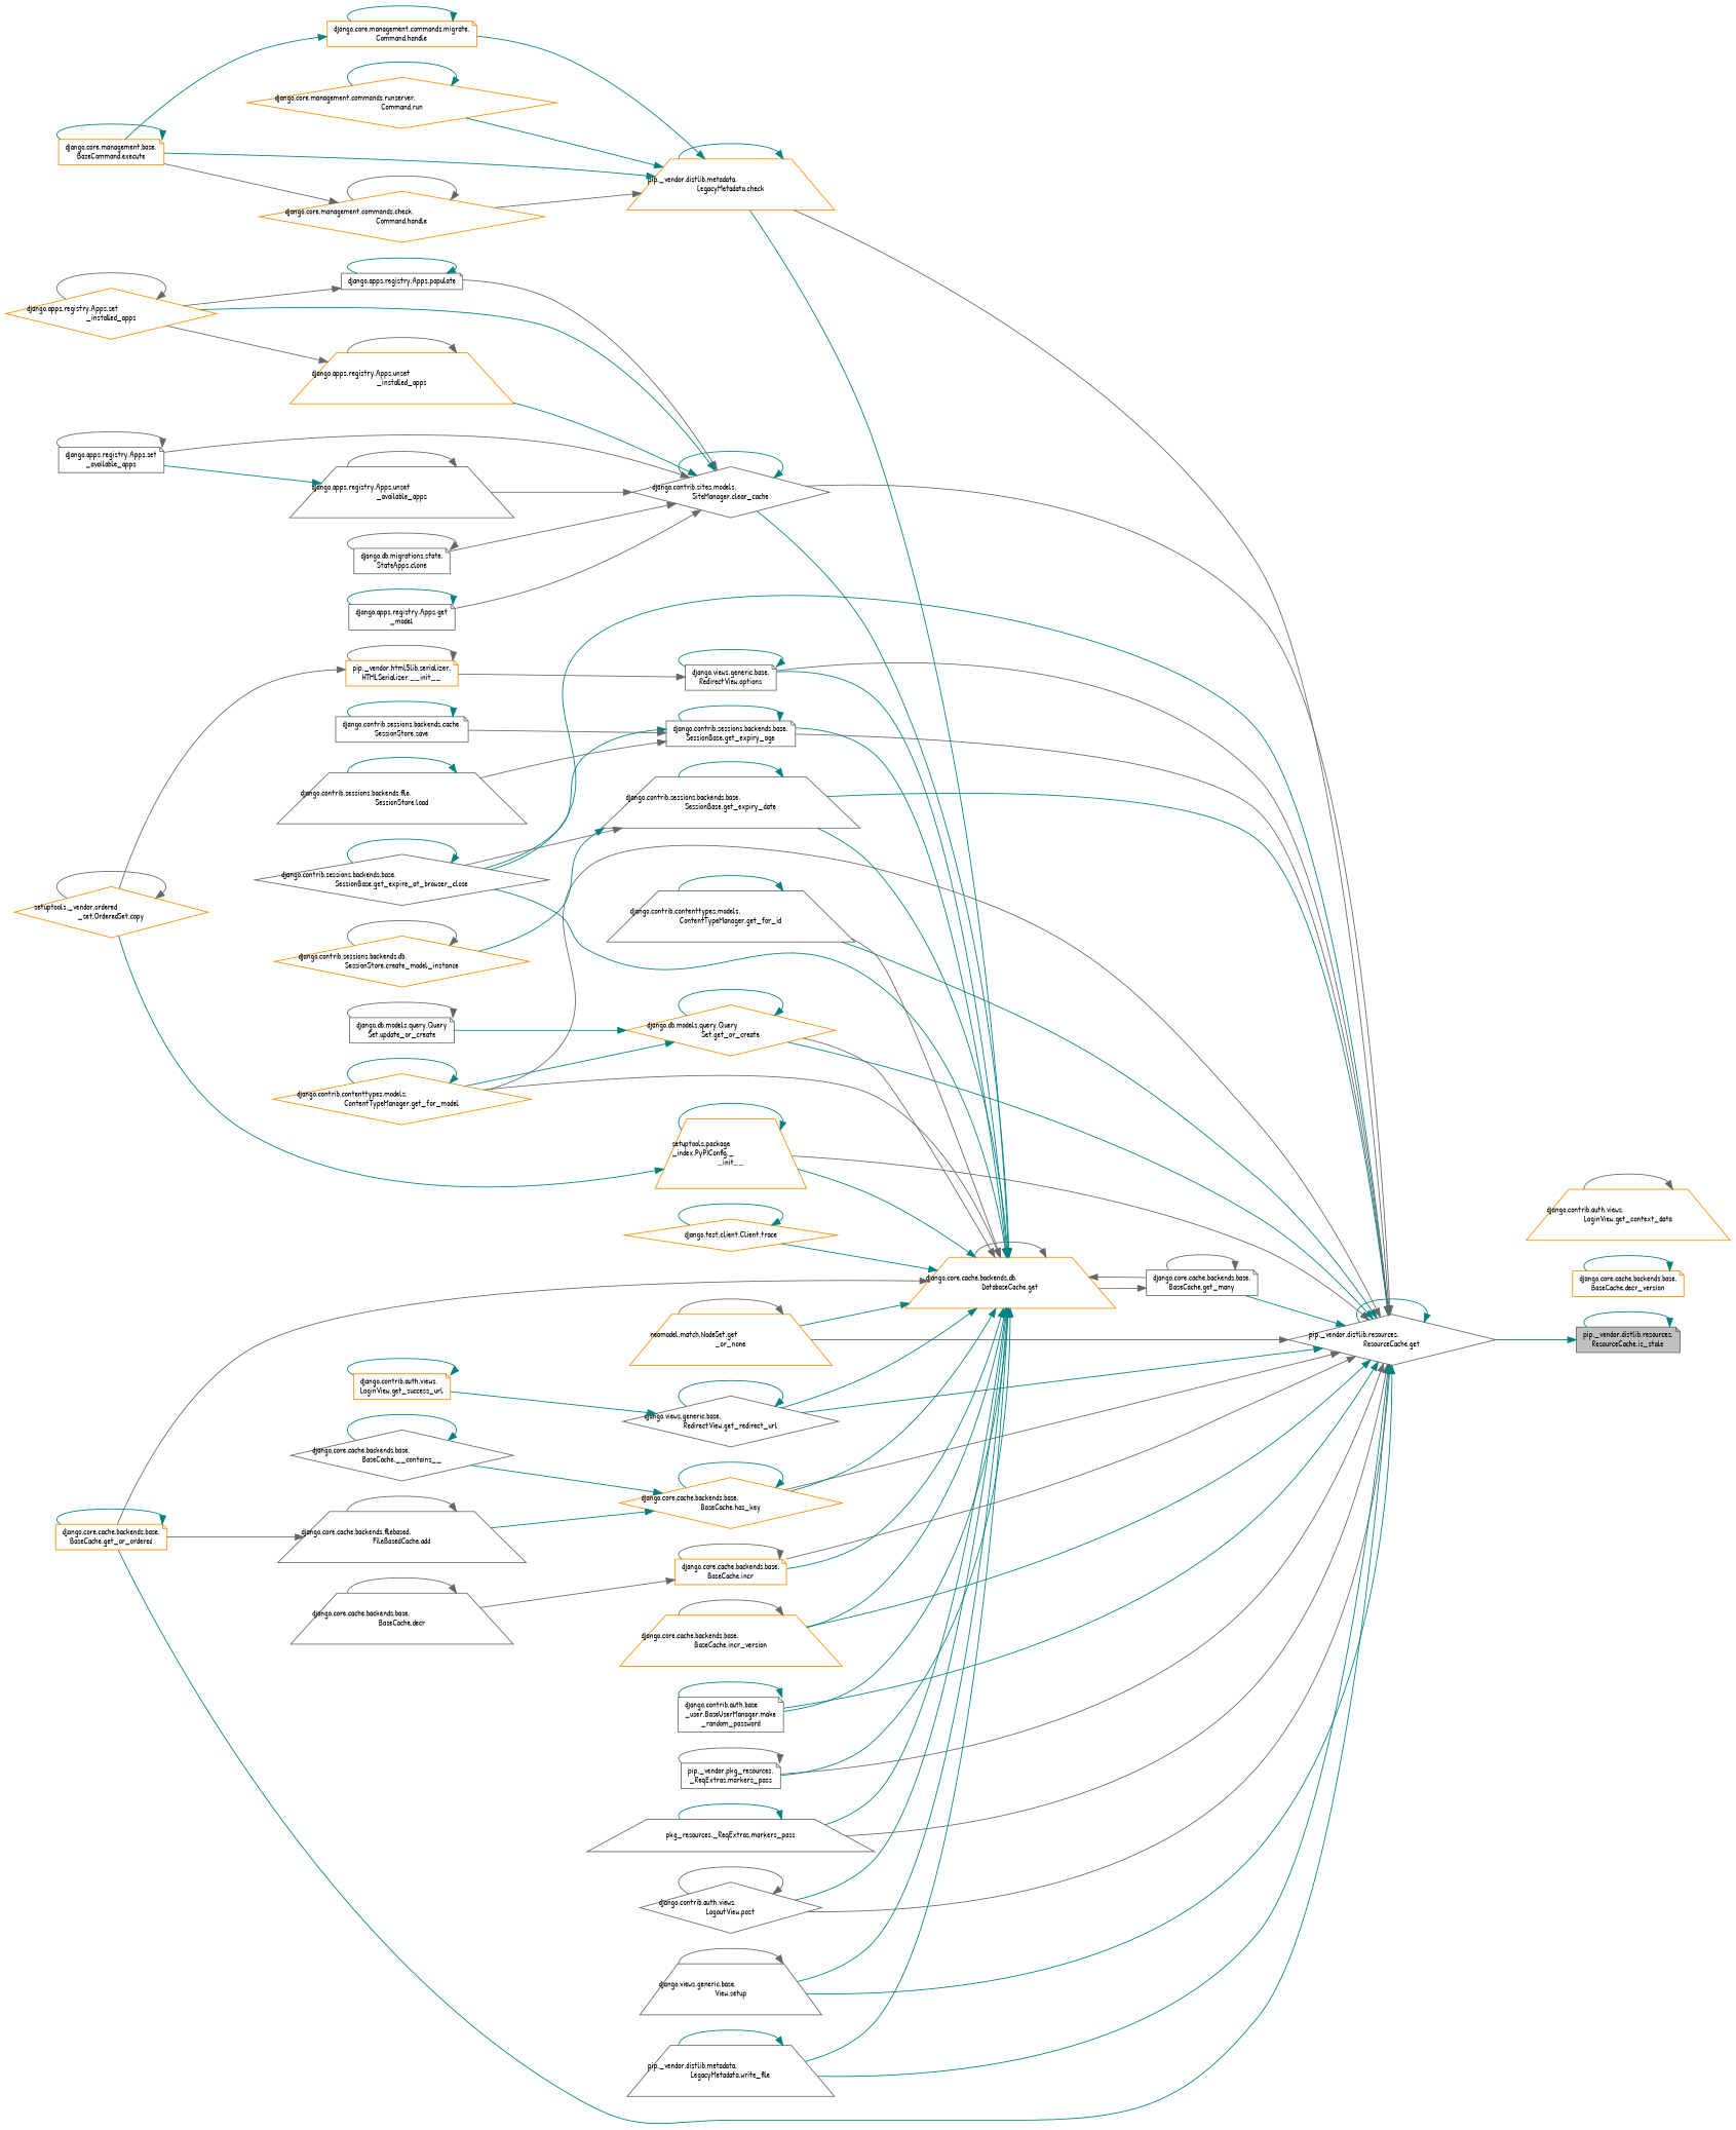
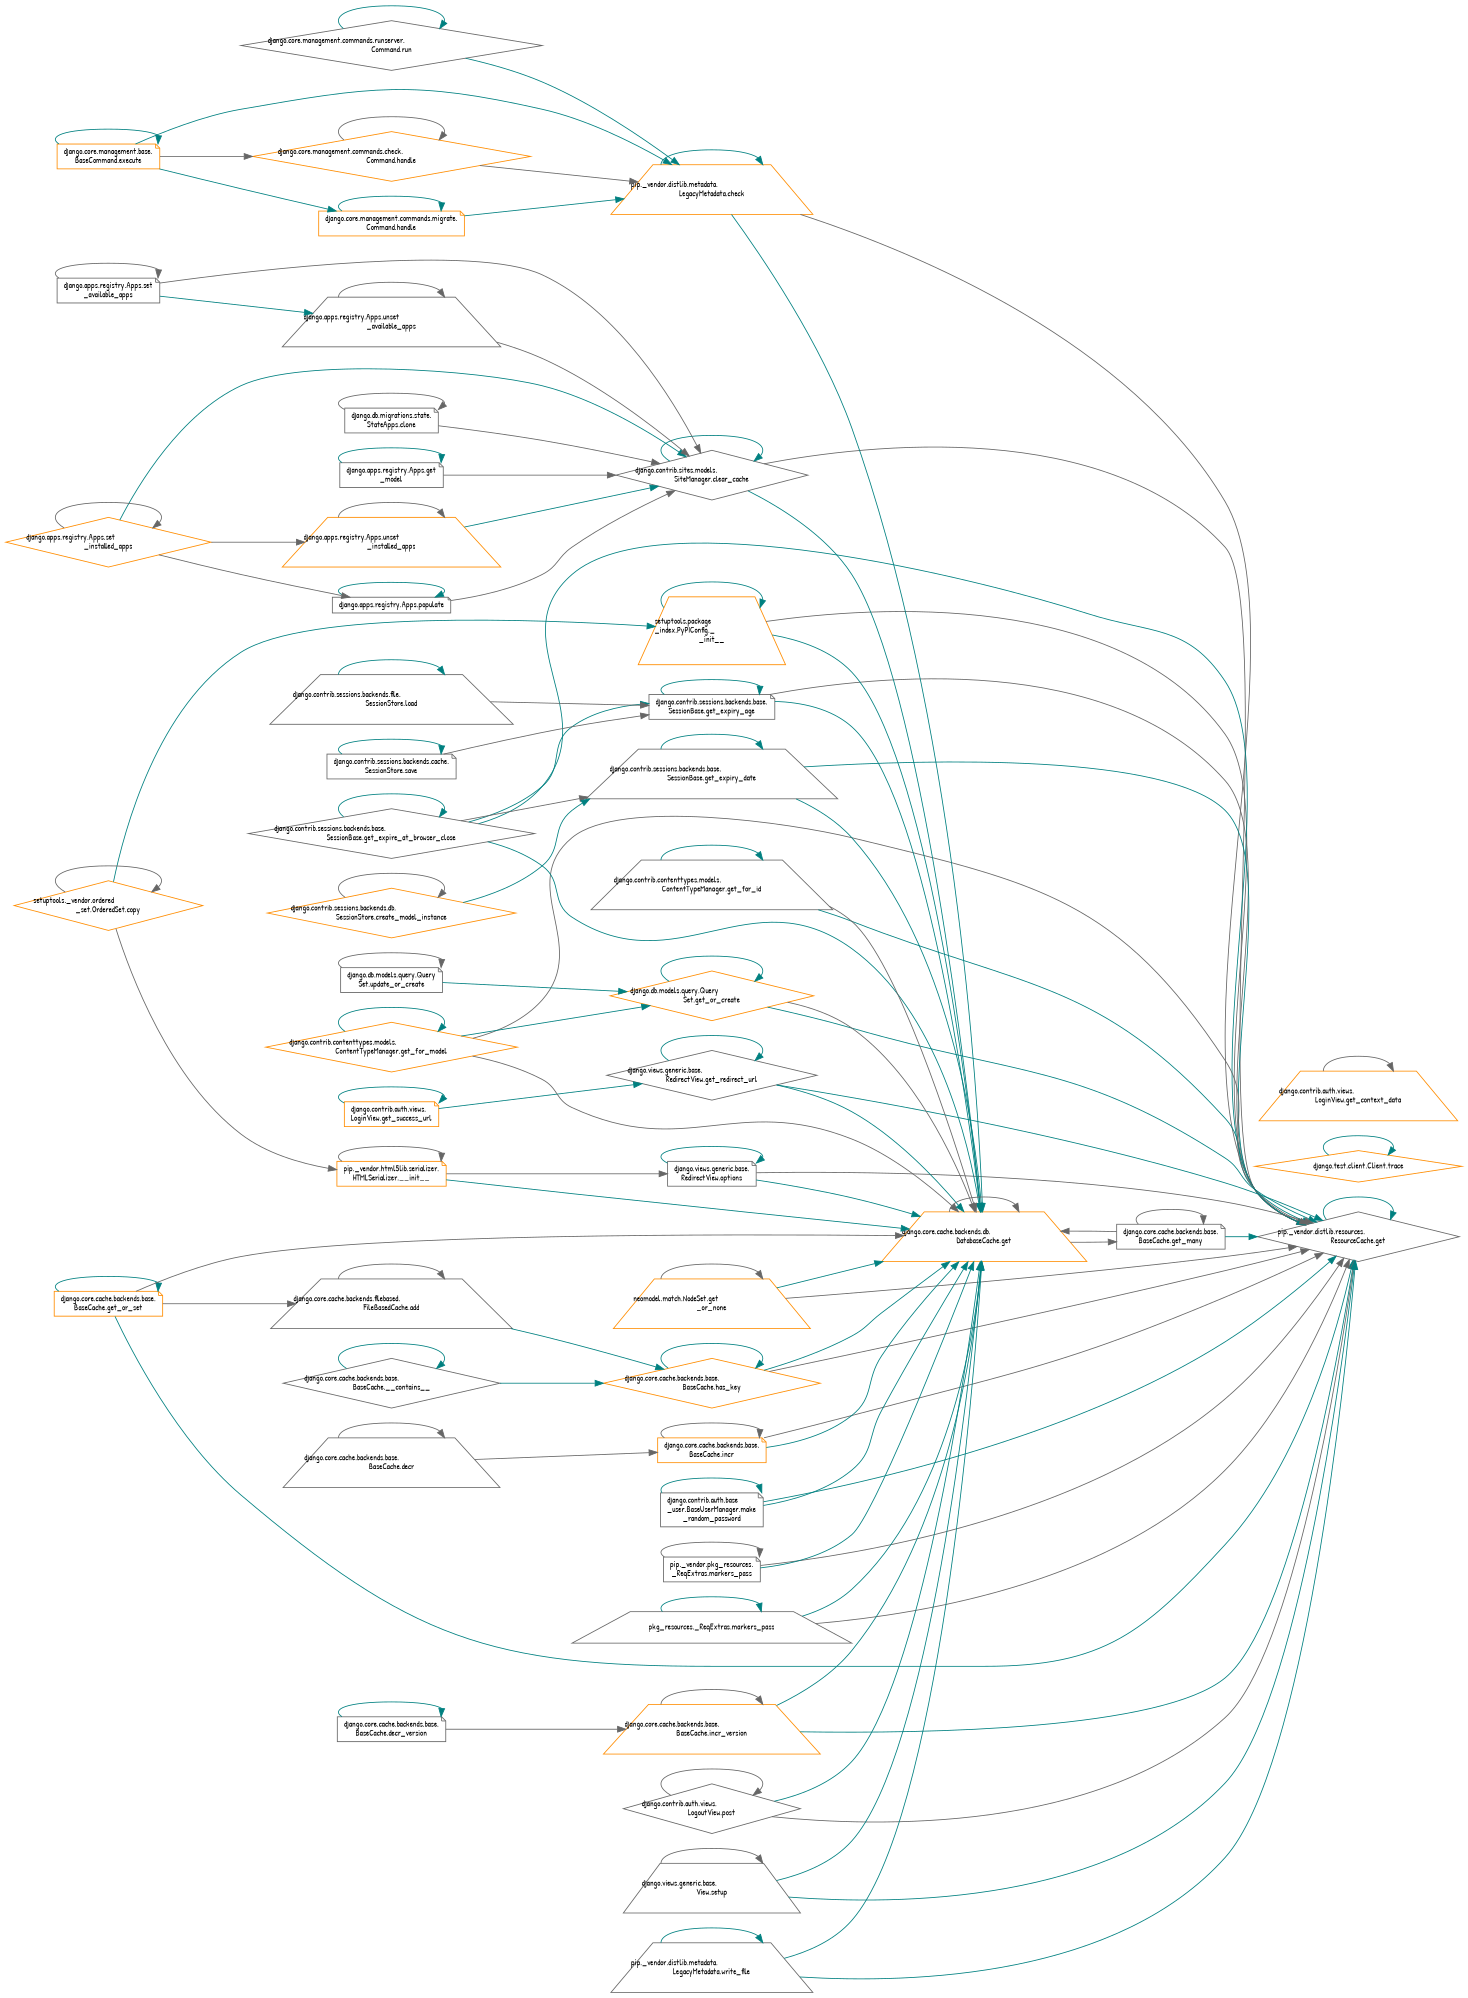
  digraph {
    fontname="Patrick Hand"
    rankdir=RL
    node [color=gray40 fillcolor=white fontname="Patrick Hand" fontsize=10 shape=note style=filled]
    edge [color=teal dir=back fontname="Patrick Hand" fontsize=10 labelfontname=Helvetica labelfontsize=10 style=solid]
-   n1 [fillcolor=grey75 fontcolor=black height=0.2 label="pip._vendor.distlib.resources.\lResourceCache.is_stale" width=0.4]
    n2 [height=0.2 label="pip._vendor.distlib.resources.\lResourceCache.get" shape=diamond width=0.4]
    n3 [color=darkorange height=0.2 label="setuptools.package\l_index.PyPIConfig._\l_init__" shape=trapezium width=0.4]
    n4 [color=darkorange height=0.2 label="pip._vendor.distlib.metadata.\lLegacyMetadata.check" shape=trapezium width=0.4]
    n5 [height=0.2 label="django.contrib.sites.models.\lSiteManager.clear_cache" shape=diamond width=0.4]
    n6 [height=0.2 label="django.contrib.sessions.backends.base.\lSessionBase.get_expire_at_browser_close" shape=diamond width=0.4]
    n7 [height=0.2 label="django.contrib.sessions.backends.base.\lSessionBase.get_expiry_age" width=0.4]
    n8 [height=0.2 label="django.contrib.sessions.backends.base.\lSessionBase.get_expiry_date" shape=trapezium width=0.4]
    n9 [height=0.2 label="django.contrib.contenttypes.models.\lContentTypeManager.get_for_id" shape=trapezium width=0.4]
    n10 [color=darkorange height=0.2 label="django.contrib.contenttypes.models.\lContentTypeManager.get_for_model" shape=diamond width=0.4]
    n11 [height=0.2 label="django.core.cache.backends.base.\lBaseCache.get_many" width=0.4]
    n12 [color=darkorange height=0.2 label="django.db.models.query.Query\lSet.get_or_create" shape=diamond width=0.4]
    n13 [color=darkorange height=0.2 label="neomodel.match.NodeSet.get\l_or_none" shape=trapezium width=0.4]
-   n14 [color=darkorange height=0.2 label="django.core.cache.backends.base.\lBaseCache.get_or_ordered" width=0.4]
+   n14 [color=darkorange height=0.2 label="django.core.cache.backends.base.\lBaseCache.get_or_set" width=0.4]
    n15 [height=0.2 label="django.views.generic.base.\lRedirectView.get_redirect_url" shape=diamond width=0.4]
    n16 [color=darkorange height=0.2 label="django.core.cache.backends.base.\lBaseCache.has_key" shape=diamond width=0.4]
    n17 [color=darkorange height=0.2 label="django.core.cache.backends.base.\lBaseCache.incr" width=0.4]
    n18 [color=darkorange height=0.2 label="django.core.cache.backends.base.\lBaseCache.incr_version" shape=trapezium width=0.4]
    n19 [height=0.2 label="django.contrib.auth.base\l_user.BaseUserManager.make\l_random_password" width=0.4]
    n20 [height=0.2 label="pip._vendor.pkg_resources.\l_ReqExtras.markers_pass" width=0.4]
    n21 [height=0.2 label="pkg_resources._ReqExtras.markers_pass" shape=trapezium width=0.4]
    n22 [height=0.2 label="django.views.generic.base.\lRedirectView.options" width=0.4]
    n23 [height=0.2 label="django.contrib.auth.views.\lLogoutView.post" shape=diamond width=0.4]
    n24 [height=0.2 label="django.views.generic.base.\lView.setup" shape=trapezium width=0.4]
    n25 [height=0.2 label="pip._vendor.distlib.metadata.\lLegacyMetadata.write_file" shape=trapezium width=0.4]
    n26 [color=darkorange height=0.2 label="setuptools._vendor.ordered\l_set.OrderedSet.copy" shape=diamond width=0.4]
    n27 [color=darkorange height=0.2 label="django.core.management.base.\lBaseCommand.execute" width=0.4]
    n28 [color=darkorange height=0.2 label="django.core.management.commands.check.\lCommand.handle" shape=diamond width=0.4]
    n29 [color=darkorange height=0.2 label="django.core.management.commands.migrate.\lCommand.handle" width=0.4]
-   n30 [color=darkorange height=0.2 label="django.core.management.commands.runserver.\lCommand.run" shape=diamond width=0.4]
+   n30 [height=0.2 label="django.core.management.commands.runserver.\lCommand.run" shape=diamond width=0.4]
    n31 [height=0.2 label="django.db.migrations.state.\lStateApps.clone" width=0.4]
    n32 [height=0.2 label="django.apps.registry.Apps.get\l_model" width=0.4]
    n33 [height=0.2 label="django.apps.registry.Apps.populate" width=0.4]
    n34 [color=darkorange height=0.2 label="django.apps.registry.Apps.set\l_installed_apps" shape=diamond width=0.4]
    n35 [height=0.2 label="django.apps.registry.Apps.set\l_available_apps" width=0.4]
    n36 [height=0.2 label="django.apps.registry.Apps.unset\l_available_apps" shape=trapezium width=0.4]
    n37 [color=darkorange height=0.2 label="django.apps.registry.Apps.unset\l_installed_apps" shape=trapezium width=0.4]
    n38 [height=0.2 label="django.contrib.sessions.backends.file.\lSessionStore.load" shape=trapezium width=0.4]
    n39 [height=0.2 label="django.contrib.sessions.backends.cache.\lSessionStore.save" width=0.4]
    n40 [color=darkorange height=0.2 label="django.contrib.sessions.backends.db.\lSessionStore.create_model_instance" shape=diamond width=0.4]
    n41 [color=darkorange height=0.2 label="django.core.cache.backends.db.\lDatabaseCache.get" shape=trapezium width=0.4]
    n42 [height=0.2 label="django.db.models.query.Query\lSet.update_or_create" width=0.4]
    n43 [color=darkorange height=0.2 label="django.contrib.auth.views.\lLoginView.get_success_url" width=0.4]
    n44 [height=0.2 label="django.core.cache.backends.base.\lBaseCache.__contains__" shape=diamond width=0.4]
    n45 [height=0.2 label="django.core.cache.backends.filebased.\lFileBasedCache.add" shape=trapezium width=0.4]
    n46 [height=0.2 label="django.core.cache.backends.base.\lBaseCache.decr" shape=trapezium width=0.4]
-   n47 [color=darkorange height=0.2 label="django.core.cache.backends.base.\lBaseCache.decr_version" width=0.4]
+   n47 [height=0.2 label="django.core.cache.backends.base.\lBaseCache.decr_version" width=0.4]
    n48 [color=darkorange height=0.2 label="pip._vendor.html5lib.serializer.\lHTMLSerializer.__init__" width=0.4]
    n49 [color=darkorange height=0.2 label="django.test.client.Client.trace" shape=diamond width=0.4]
    n50 [color=darkorange height=0.2 label="django.contrib.auth.views.\lLoginView.get_context_data" shape=trapezium width=0.4]
-   n1 -> n1
-   n1 -> n2
    n2 -> n2
    n2 -> n3 [color=gray40]
    n2 -> n4 [color=gray40]
    n2 -> n5 [color=gray40]
    n2 -> n6
    n2 -> n7 [color=gray40]
    n2 -> n8
    n2 -> n9
    n2 -> n10 [color=gray40]
    n2 -> n11
    n2 -> n12
    n2 -> n13 [color=gray40]
    n2 -> n14
    n2 -> n15
    n2 -> n16 [color=gray40]
    n2 -> n17 [color=gray40]
    n2 -> n18
    n2 -> n19
    n2 -> n20 [color=gray40]
    n2 -> n21 [color=gray40]
    n2 -> n22 [color=gray40]
    n2 -> n23 [color=gray40]
    n2 -> n24
    n2 -> n25
    n3 -> n3
    n3 -> n26
    n4 -> n4
    n4 -> n27
    n4 -> n28 [color=gray40]
    n4 -> n29
    n4 -> n30
    n5 -> n5
    n5 -> n31 [color=gray40]
    n5 -> n32 [color=gray40]
    n5 -> n33 [color=gray40]
    n5 -> n34
    n5 -> n35 [color=gray40]
    n5 -> n36 [color=gray40]
    n5 -> n37
    n6 -> n6
    n7 -> n6
    n7 -> n7
    n7 -> n38 [color=gray40]
    n7 -> n39 [color=gray40]
    n8 -> n6 [color=gray40]
    n8 -> n8
    n8 -> n40
    n9 -> n9
    n10 -> n10
    n11 -> n11 [color=gray40]
    n11 -> n41 [color=gray40]
    n12 -> n10
    n12 -> n12
    n12 -> n42
    n13 -> n13 [color=gray40]
    n14 -> n14
    n15 -> n15
    n15 -> n43
    n16 -> n16
    n16 -> n44
    n16 -> n45
    n17 -> n17 [color=gray40]
    n17 -> n46 [color=gray40]
    n18 -> n18 [color=gray40]
+   n18 -> n47 [color=gray40]
    n19 -> n19
    n20 -> n20 [color=gray40]
    n21 -> n21
    n22 -> n22
    n22 -> n48 [color=gray40]
    n23 -> n23 [color=gray40]
    n24 -> n24 [color=gray40]
    n25 -> n25
    n26 -> n26 [color=gray40]
    n27 -> n27
    n28 -> n27 [color=gray40]
    n28 -> n28 [color=gray40]
    n29 -> n27
    n29 -> n29
    n30 -> n30
    n31 -> n31 [color=gray40]
    n32 -> n32
    n33 -> n33
    n33 -> n34 [color=gray40]
    n34 -> n34 [color=gray40]
    n35 -> n35 [color=gray40]
    n36 -> n35
    n36 -> n36 [color=gray40]
    n37 -> n34 [color=gray40]
    n37 -> n37 [color=gray40]
    n38 -> n38
    n39 -> n39
    n40 -> n40 [color=gray40]
    n41 -> n3
    n41 -> n4
    n41 -> n5
    n41 -> n6
    n41 -> n7
    n41 -> n8
    n41 -> n9 [color=gray40]
    n41 -> n10 [color=gray40]
    n41 -> n11 [color=gray40]
    n41 -> n12 [color=gray40]
    n41 -> n13
    n41 -> n14 [color=gray40]
    n41 -> n15
    n41 -> n16
    n41 -> n17
    n41 -> n18
    n41 -> n19
    n41 -> n20
    n41 -> n21
    n41 -> n22
    n41 -> n23
    n41 -> n24
    n41 -> n25
    n41 -> n41 [color=gray40]
-   n41 -> n49
+   n41 -> n48
    n42 -> n42 [color=gray40]
    n43 -> n43
    n44 -> n44
    n45 -> n14 [color=gray40]
    n45 -> n45 [color=gray40]
    n46 -> n46 [color=gray40]
    n47 -> n47
    n48 -> n26 [color=gray40]
    n48 -> n48 [color=gray40]
    n49 -> n49
    n50 -> n50 [color=gray40]
  }
